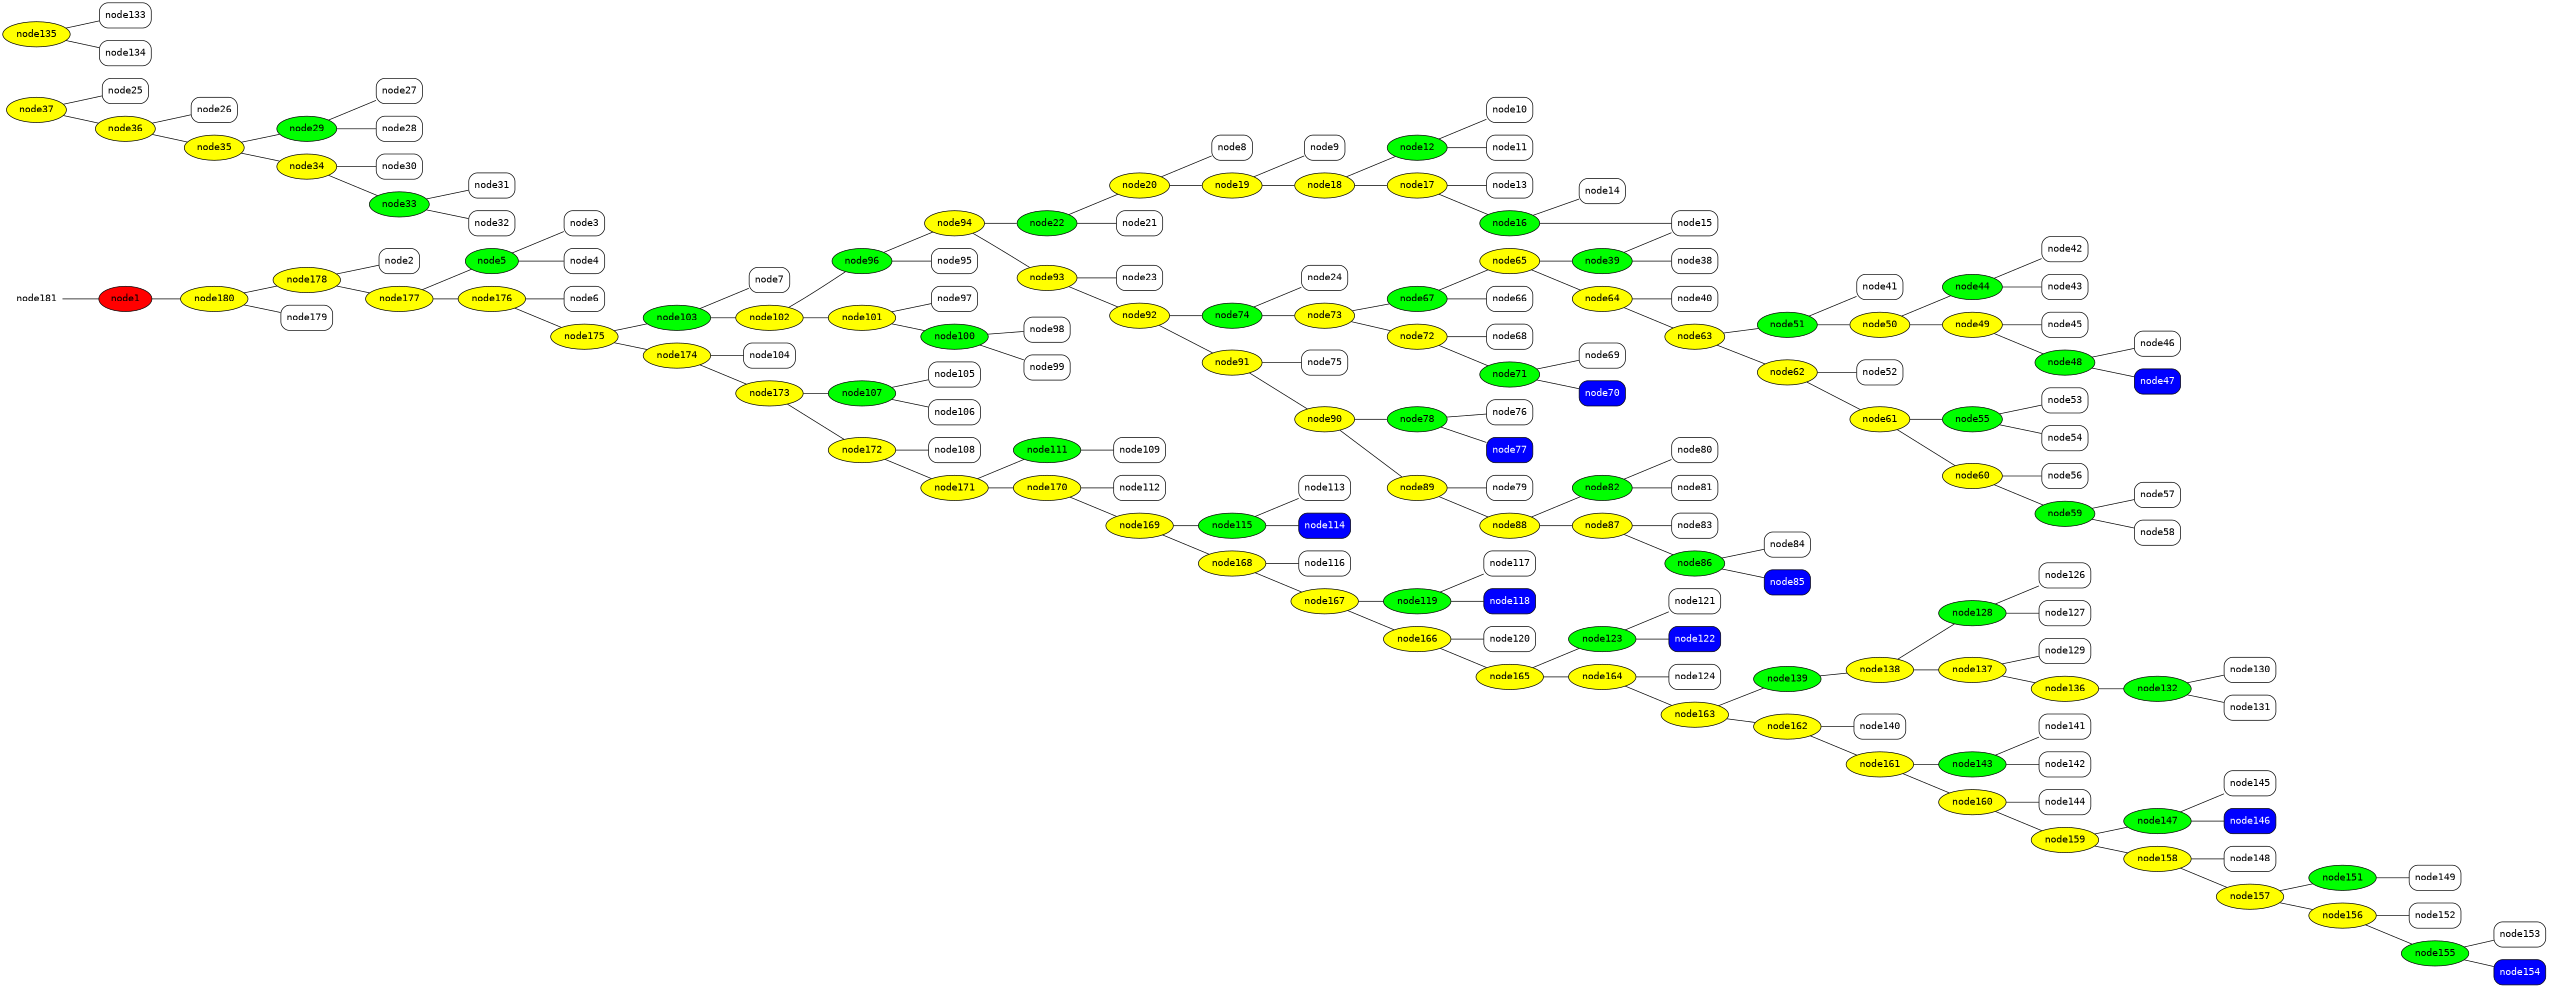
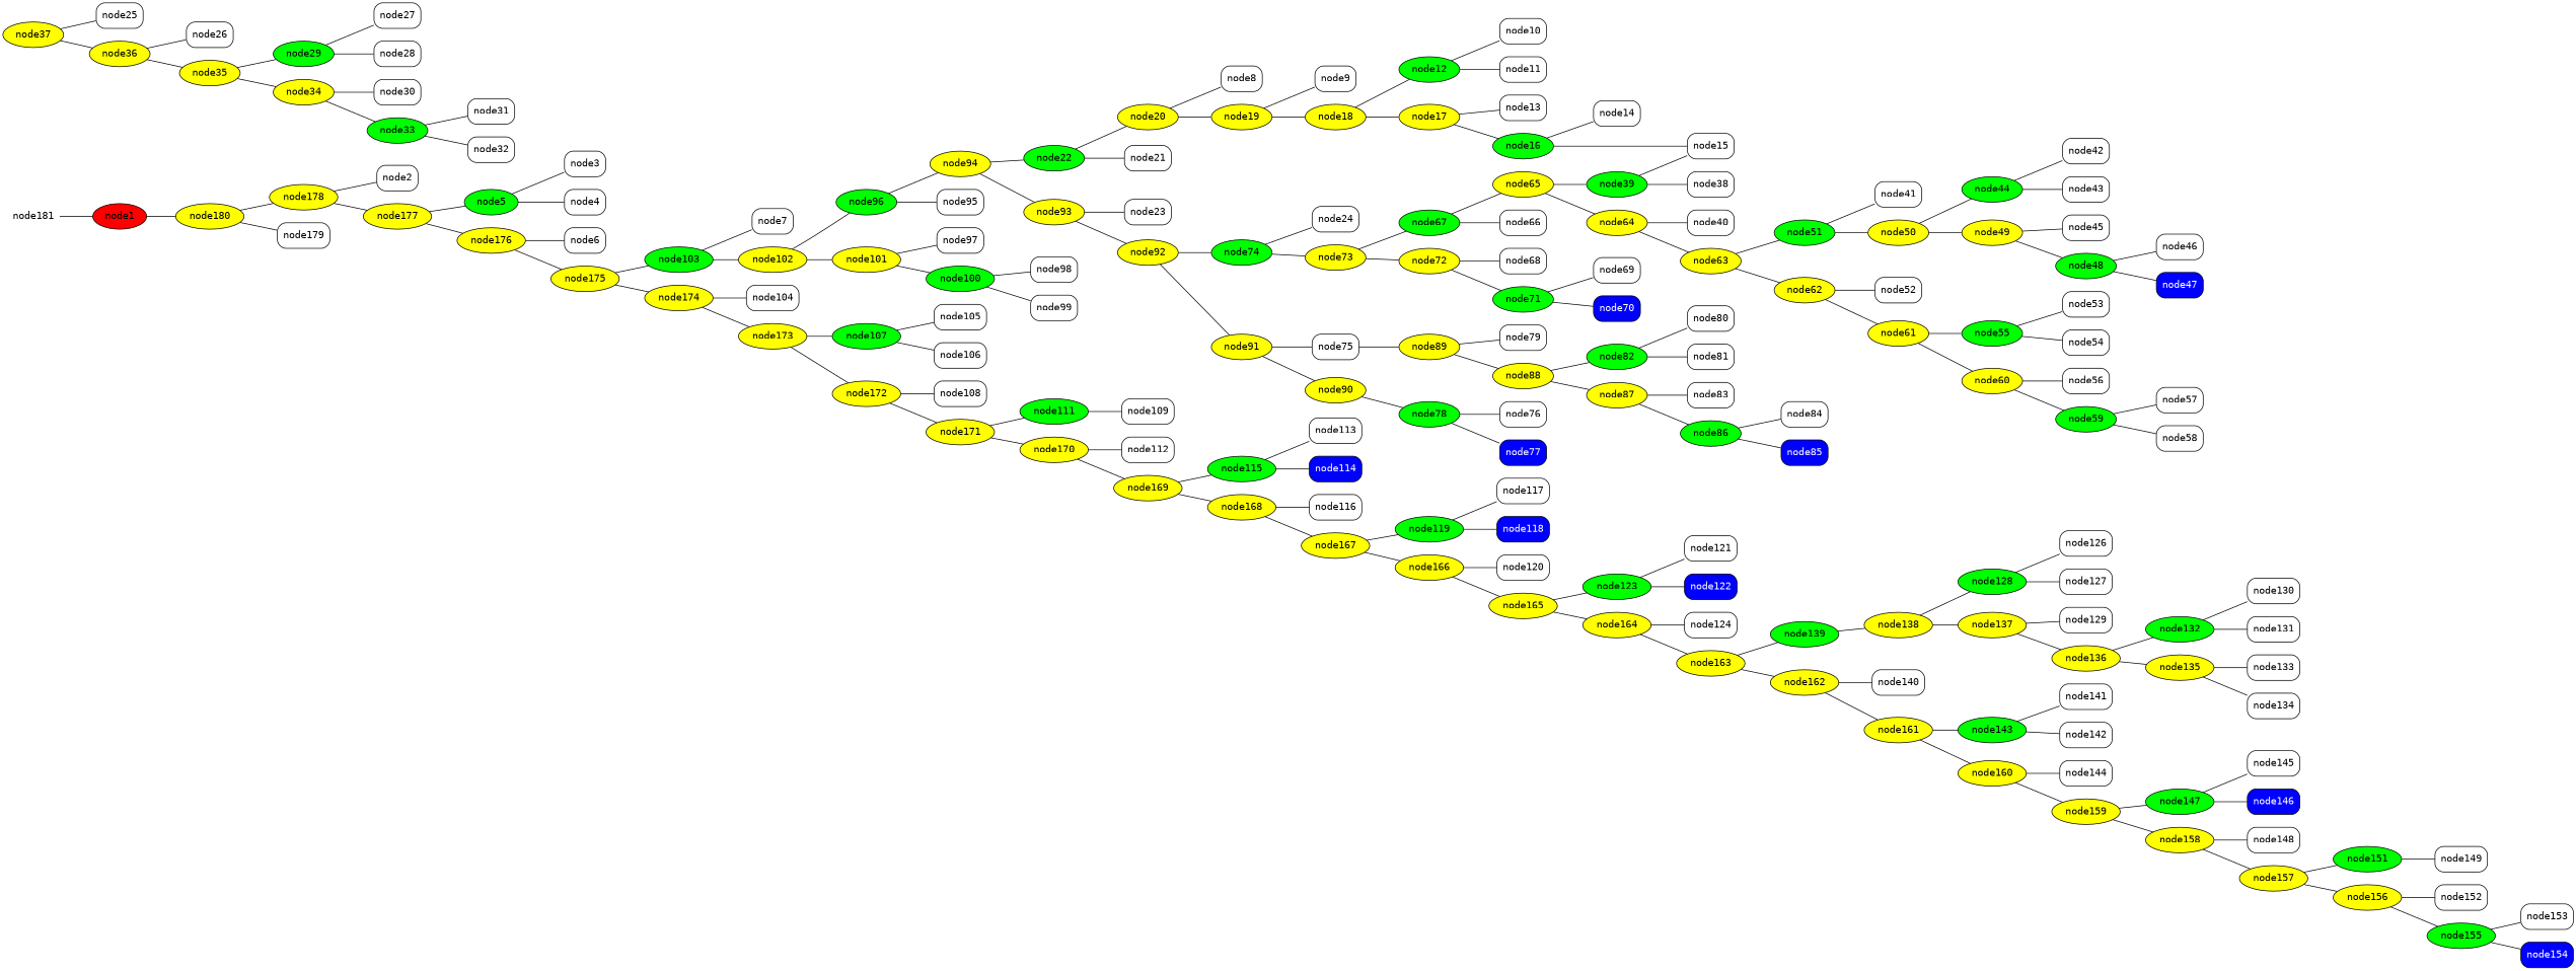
  digraph {
    fontname="DejaVu Sans Mono"
    rankdir=LR
    node [fontname="DejaVu Sans Mono" style=filled]
    edge [arrowhead=none fontname="DejaVu Sans Mono"]
    node1 [fillcolor=red]
    node180 [fillcolor=yellow]
    node178 [fillcolor=yellow]
    node179 [shape=box style=rounded]
    node2 [shape=box style=rounded]
    node3 [shape=box style=rounded]
    node4 [shape=box style=rounded]
    node5 [fillcolor=green]
    node6 [shape=box style=rounded]
    node7 [shape=box style=rounded]
    node8 [shape=box style=rounded]
    node9 [shape=box style=rounded]
    node10 [shape=box style=rounded]
    node11 [shape=box style=rounded]
    node12 [fillcolor=green]
    node13 [shape=box style=rounded]
    node14 [shape=box style=rounded]
    node15 [shape=box style=rounded]
    node16 [fillcolor=green]
    node17 [fillcolor=yellow]
    node18 [fillcolor=yellow]
    node19 [fillcolor=yellow]
    node20 [fillcolor=yellow]
    node21 [shape=box style=rounded]
    node22 [fillcolor=green]
    node23 [shape=box style=rounded]
    node24 [shape=box style=rounded]
    node25 [shape=box style=rounded]
    node26 [shape=box style=rounded]
    node27 [shape=box style=rounded]
    node28 [shape=box style=rounded]
    node29 [fillcolor=green]
    node30 [shape=box style=rounded]
    node31 [shape=box style=rounded]
    node32 [shape=box style=rounded]
    node33 [fillcolor=green]
    node34 [fillcolor=yellow]
    node35 [fillcolor=yellow]
    node36 [fillcolor=yellow]
    node37 [fillcolor=yellow]
    node38 [shape=box style=rounded]
    node39 [fillcolor=green]
    node40 [shape=box style=rounded]
    node41 [shape=box style=rounded]
    node42 [shape=box style=rounded]
    node43 [shape=box style=rounded]
    node44 [fillcolor=green]
    node45 [shape=box style=rounded]
    node46 [shape=box style=rounded]
    node47 [fillcolor=blue fontcolor=white shape=box style="filled,rounded"]
    node48 [fillcolor=green]
    node49 [fillcolor=yellow]
    node50 [fillcolor=yellow]
    node51 [fillcolor=green]
    node52 [shape=box style=rounded]
    node53 [shape=box style=rounded]
    node54 [shape=box style=rounded]
    node55 [fillcolor=green]
    node56 [shape=box style=rounded]
    node57 [shape=box style=rounded]
    node58 [shape=box style=rounded]
    node59 [fillcolor=green]
    node60 [fillcolor=yellow]
    node61 [fillcolor=yellow]
    node62 [fillcolor=yellow]
    node63 [fillcolor=yellow]
    node64 [fillcolor=yellow]
    node65 [fillcolor=yellow]
    node66 [shape=box style=rounded]
    node67 [fillcolor=green]
    node68 [shape=box style=rounded]
    node69 [shape=box style=rounded]
    node70 [fillcolor=blue fontcolor=white shape=box style="filled,rounded"]
    node71 [fillcolor=green]
    node72 [fillcolor=yellow]
    node73 [fillcolor=yellow]
    node74 [fillcolor=green]
    node75 [shape=box style=rounded]
    node76 [shape=box style=rounded]
    node77 [fillcolor=blue fontcolor=white shape=box style="filled,rounded"]
    node78 [fillcolor=green]
    node79 [shape=box style=rounded]
    node80 [shape=box style=rounded]
    node81 [shape=box style=rounded]
    node82 [fillcolor=green]
    node83 [shape=box style=rounded]
    node84 [shape=box style=rounded]
    node85 [fillcolor=blue fontcolor=white shape=box style="filled,rounded"]
    node86 [fillcolor=green]
    node87 [fillcolor=yellow]
    node88 [fillcolor=yellow]
    node89 [fillcolor=yellow]
    node90 [fillcolor=yellow]
    node91 [fillcolor=yellow]
    node92 [fillcolor=yellow]
    node93 [fillcolor=yellow]
    node94 [fillcolor=yellow]
    node95 [shape=box style=rounded]
    node96 [fillcolor=green]
    node97 [shape=box style=rounded]
    node98 [shape=box style=rounded]
    node99 [shape=box style=rounded]
    node100 [fillcolor=green]
    node101 [fillcolor=yellow]
    node102 [fillcolor=yellow]
    node103 [fillcolor=green]
    node104 [shape=box style=rounded]
    node105 [shape=box style=rounded]
    node106 [shape=box style=rounded]
    node107 [fillcolor=green]
    node108 [shape=box style=rounded]
    node109 [shape=box style=rounded]
    node111 [fillcolor=green]
    node112 [shape=box style=rounded]
    node113 [shape=box style=rounded]
    node114 [fillcolor=blue fontcolor=white shape=box style="filled,rounded"]
    node115 [fillcolor=green]
    node116 [shape=box style=rounded]
    node117 [shape=box style=rounded]
    node118 [fillcolor=blue fontcolor=white shape=box style="filled,rounded"]
    node119 [fillcolor=green]
    node120 [shape=box style=rounded]
    node121 [shape=box style=rounded]
    node122 [fillcolor=blue fontcolor=white shape=box style="filled,rounded"]
    node123 [fillcolor=green]
    node124 [shape=box style=rounded]
    node126 [shape=box style=rounded]
    node127 [shape=box style=rounded]
    node128 [fillcolor=green]
    node129 [shape=box style=rounded]
    node130 [shape=box style=rounded]
    node131 [shape=box style=rounded]
    node132 [fillcolor=green]
    node133 [shape=box style=rounded]
    node134 [shape=box style=rounded]
    node135 [fillcolor=yellow]
    node136 [fillcolor=yellow]
    node137 [fillcolor=yellow]
    node138 [fillcolor=yellow]
    node139 [fillcolor=green]
    node140 [shape=box style=rounded]
    node141 [shape=box style=rounded]
    node142 [shape=box style=rounded]
    node143 [fillcolor=green]
    node144 [shape=box style=rounded]
    node145 [shape=box style=rounded]
    node146 [fillcolor=blue fontcolor=white shape=box style="filled,rounded"]
    node147 [fillcolor=green]
    node148 [shape=box style=rounded]
    node149 [shape=box style=rounded]
    node151 [fillcolor=green]
    node152 [shape=box style=rounded]
    node153 [shape=box style=rounded]
    node154 [fillcolor=blue fontcolor=white shape=box style="filled,rounded"]
    node155 [fillcolor=green]
    node156 [fillcolor=yellow]
    node157 [fillcolor=yellow]
    node158 [fillcolor=yellow]
    node159 [fillcolor=yellow]
    node160 [fillcolor=yellow]
    node161 [fillcolor=yellow]
    node162 [fillcolor=yellow]
    node163 [fillcolor=yellow]
    node164 [fillcolor=yellow]
    node165 [fillcolor=yellow]
    node166 [fillcolor=yellow]
    node167 [fillcolor=yellow]
    node168 [fillcolor=yellow]
    node169 [fillcolor=yellow]
    node170 [fillcolor=yellow]
    node171 [fillcolor=yellow]
    node172 [fillcolor=yellow]
    node173 [fillcolor=yellow]
    node174 [fillcolor=yellow]
    node175 [fillcolor=yellow]
    node176 [fillcolor=yellow]
    node177 [fillcolor=yellow]
    node181 [shape=none style=""]
    node1 -> node180
    node180 -> node178
    node180 -> node179
    node178 -> node2
    node178 -> node177
    node5 -> node3
    node5 -> node4
    node12 -> node10
    node12 -> node11
    node16 -> node14
    node16 -> node15
    node17 -> node13
    node17 -> node16
    node18 -> node12
    node18 -> node17
    node19 -> node9
    node19 -> node18
    node20 -> node8
    node20 -> node19
    node22 -> node20
    node22 -> node21
    node29 -> node27
    node29 -> node28
    node33 -> node31
    node33 -> node32
    node34 -> node30
    node34 -> node33
    node35 -> node29
    node35 -> node34
    node36 -> node26
    node36 -> node35
    node37 -> node25
    node37 -> node36
    node39 -> node15
    node39 -> node38
    node44 -> node42
    node44 -> node43
    node48 -> node46
    node48 -> node47
    node49 -> node45
    node49 -> node48
    node50 -> node44
    node50 -> node49
    node51 -> node41
    node51 -> node50
    node55 -> node53
    node55 -> node54
    node59 -> node57
    node59 -> node58
    node60 -> node56
    node60 -> node59
    node61 -> node55
    node61 -> node60
    node62 -> node52
    node62 -> node61
    node63 -> node51
    node63 -> node62
    node64 -> node40
    node64 -> node63
    node65 -> node39
    node65 -> node64
    node67 -> node65
    node67 -> node66
    node71 -> node69
    node71 -> node70
    node72 -> node68
    node72 -> node71
    node73 -> node67
    node73 -> node72
    node74 -> node24
    node74 -> node73
    node78 -> node76
    node78 -> node77
    node82 -> node80
    node82 -> node81
    node86 -> node84
    node86 -> node85
    node87 -> node83
    node87 -> node86
    node88 -> node82
    node88 -> node87
    node89 -> node79
    node89 -> node88
    node90 -> node78
-   node90 -> node89
+   node75 -> node89
    node91 -> node75
    node91 -> node90
    node92 -> node74
    node92 -> node91
    node93 -> node23
    node93 -> node92
    node94 -> node22
    node94 -> node93
    node96 -> node94
    node96 -> node95
    node100 -> node98
    node100 -> node99
    node101 -> node97
    node101 -> node100
    node102 -> node96
    node102 -> node101
    node103 -> node7
    node103 -> node102
    node107 -> node105
    node107 -> node106
    node111 -> node109
    node115 -> node113
    node115 -> node114
    node119 -> node117
    node119 -> node118
    node123 -> node121
    node123 -> node122
    node128 -> node126
    node128 -> node127
    node132 -> node130
    node132 -> node131
    node135 -> node133
    node135 -> node134
    node136 -> node132
+   node136 -> node135
    node137 -> node129
    node137 -> node136
    node138 -> node128
    node138 -> node137
    node139 -> node138
    node143 -> node141
    node143 -> node142
    node147 -> node145
    node147 -> node146
    node151 -> node149
    node155 -> node153
    node155 -> node154
    node156 -> node152
    node156 -> node155
    node157 -> node151
    node157 -> node156
    node158 -> node148
    node158 -> node157
    node159 -> node147
    node159 -> node158
    node160 -> node144
    node160 -> node159
    node161 -> node143
    node161 -> node160
    node162 -> node140
    node162 -> node161
    node163 -> node139
    node163 -> node162
    node164 -> node124
    node164 -> node163
    node165 -> node123
    node165 -> node164
    node166 -> node120
    node166 -> node165
    node167 -> node119
    node167 -> node166
    node168 -> node116
    node168 -> node167
    node169 -> node115
    node169 -> node168
    node170 -> node112
    node170 -> node169
    node171 -> node111
    node171 -> node170
    node172 -> node108
    node172 -> node171
    node173 -> node107
    node173 -> node172
    node174 -> node104
    node174 -> node173
    node175 -> node103
    node175 -> node174
    node176 -> node6
    node176 -> node175
    node177 -> node5
    node177 -> node176
    node181 -> node1
  }
